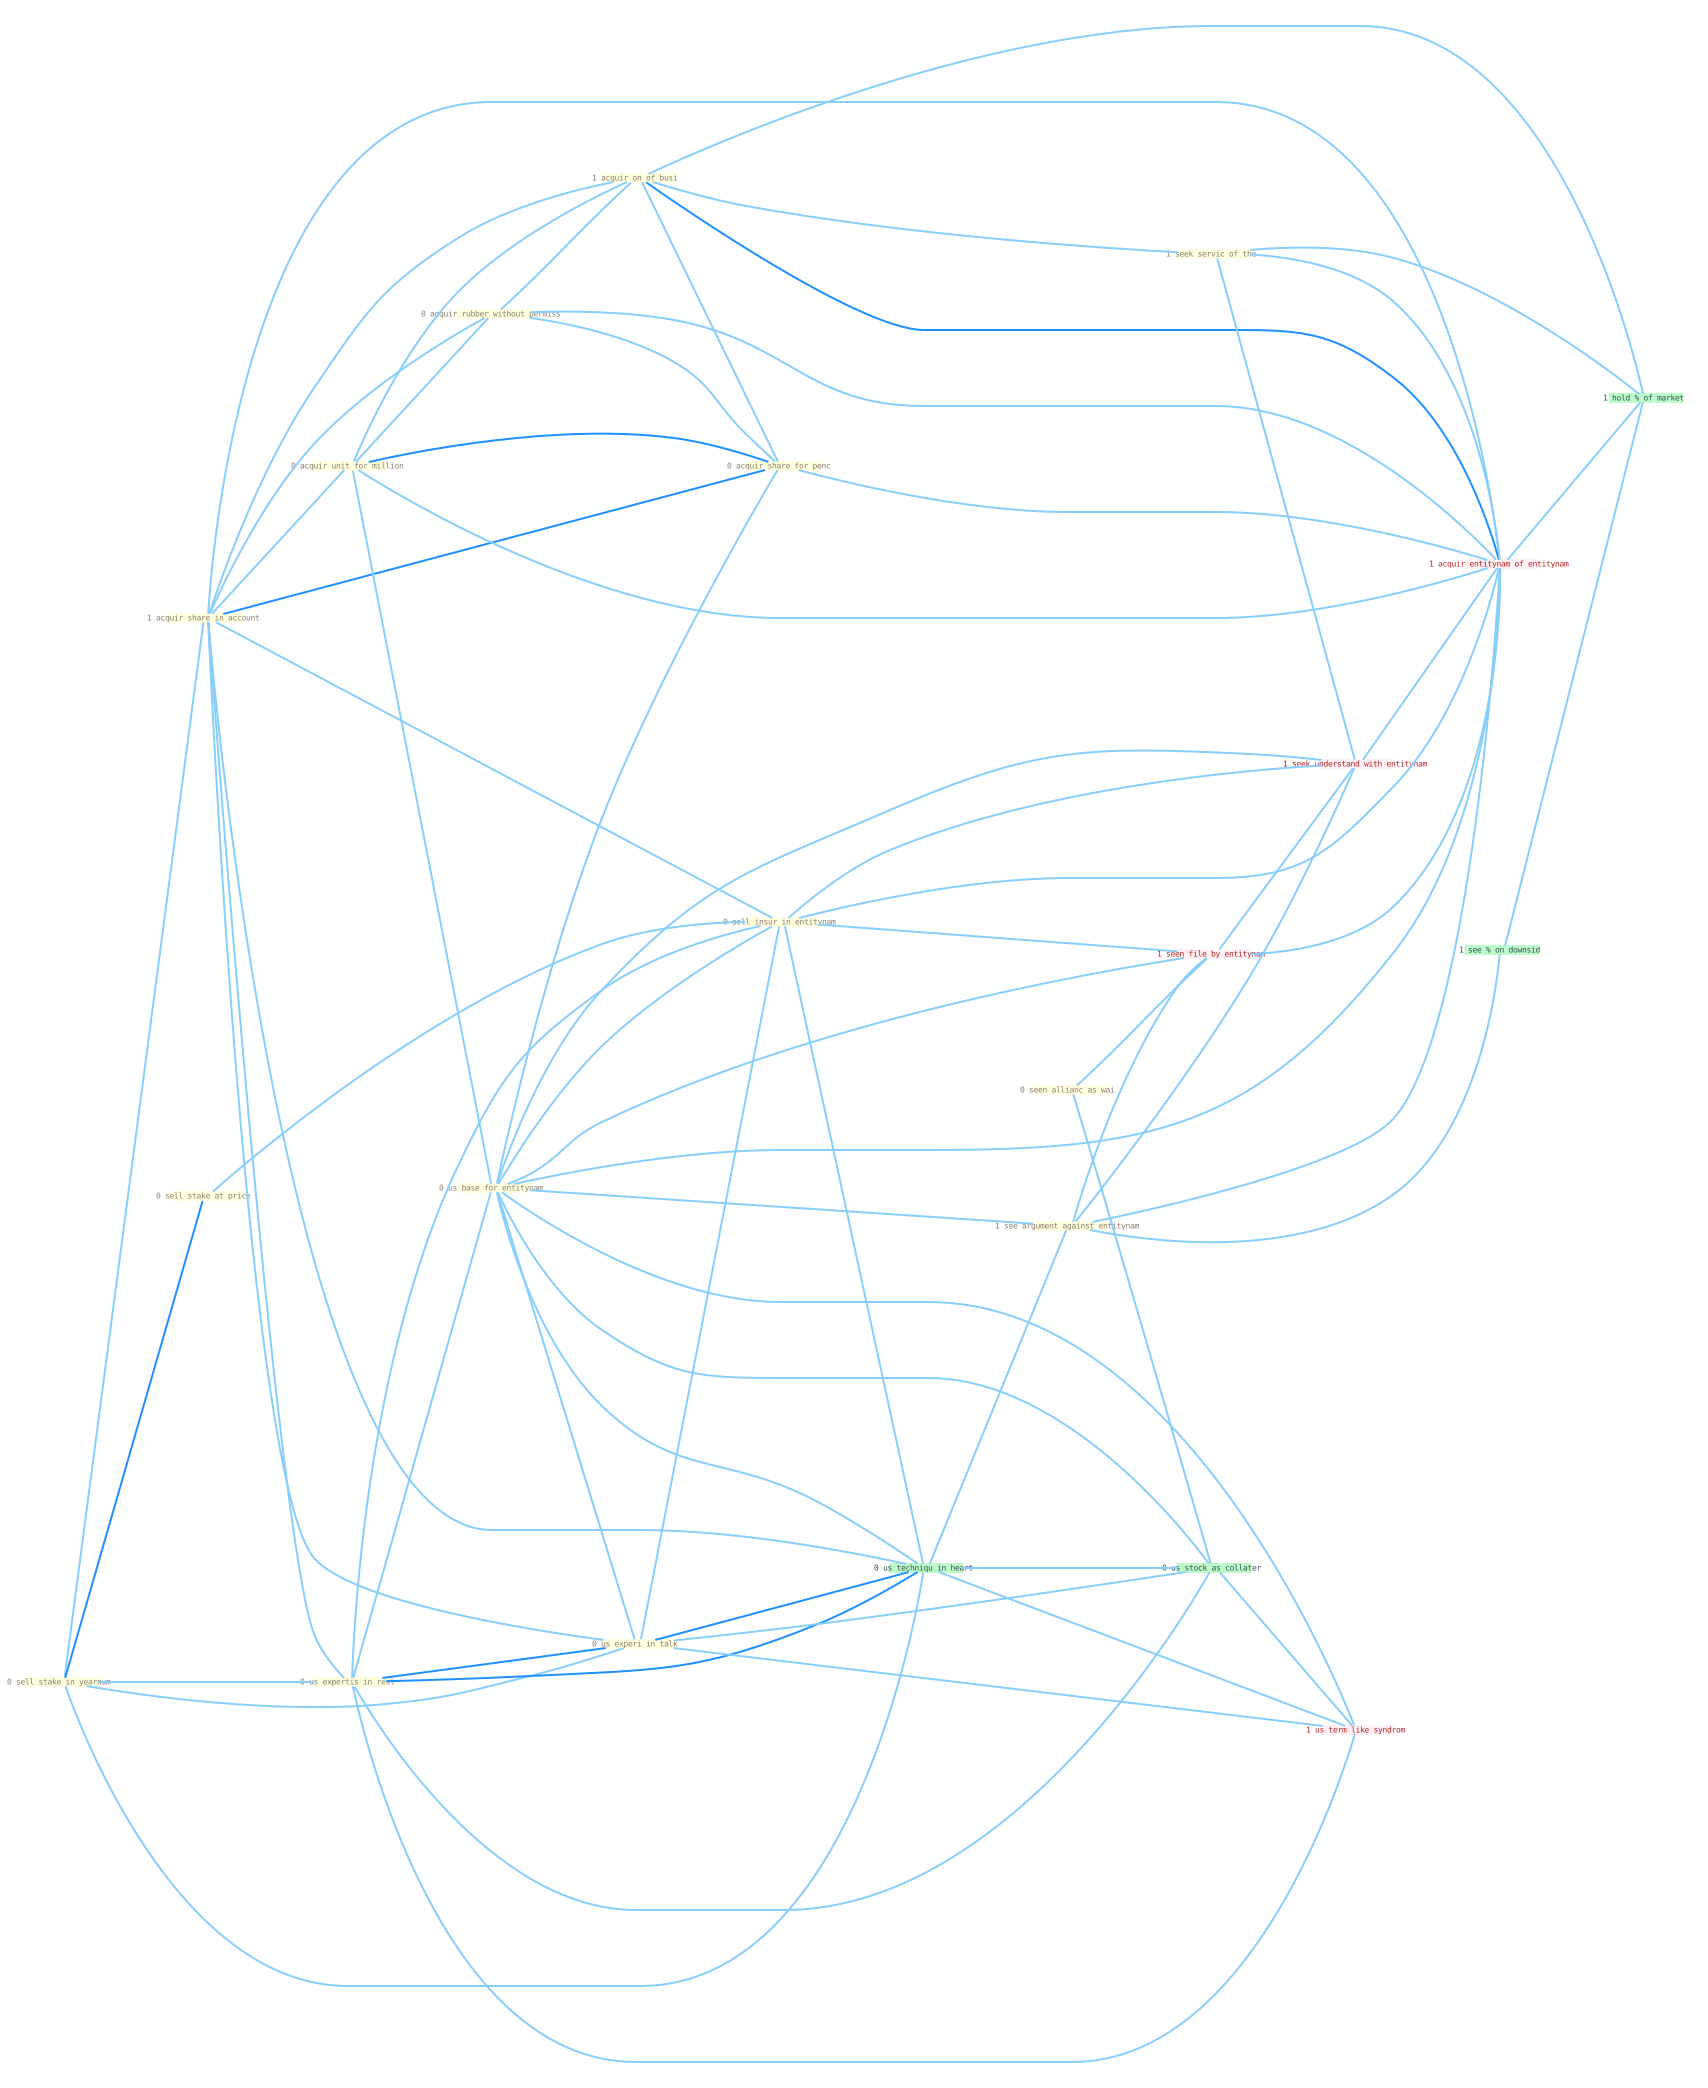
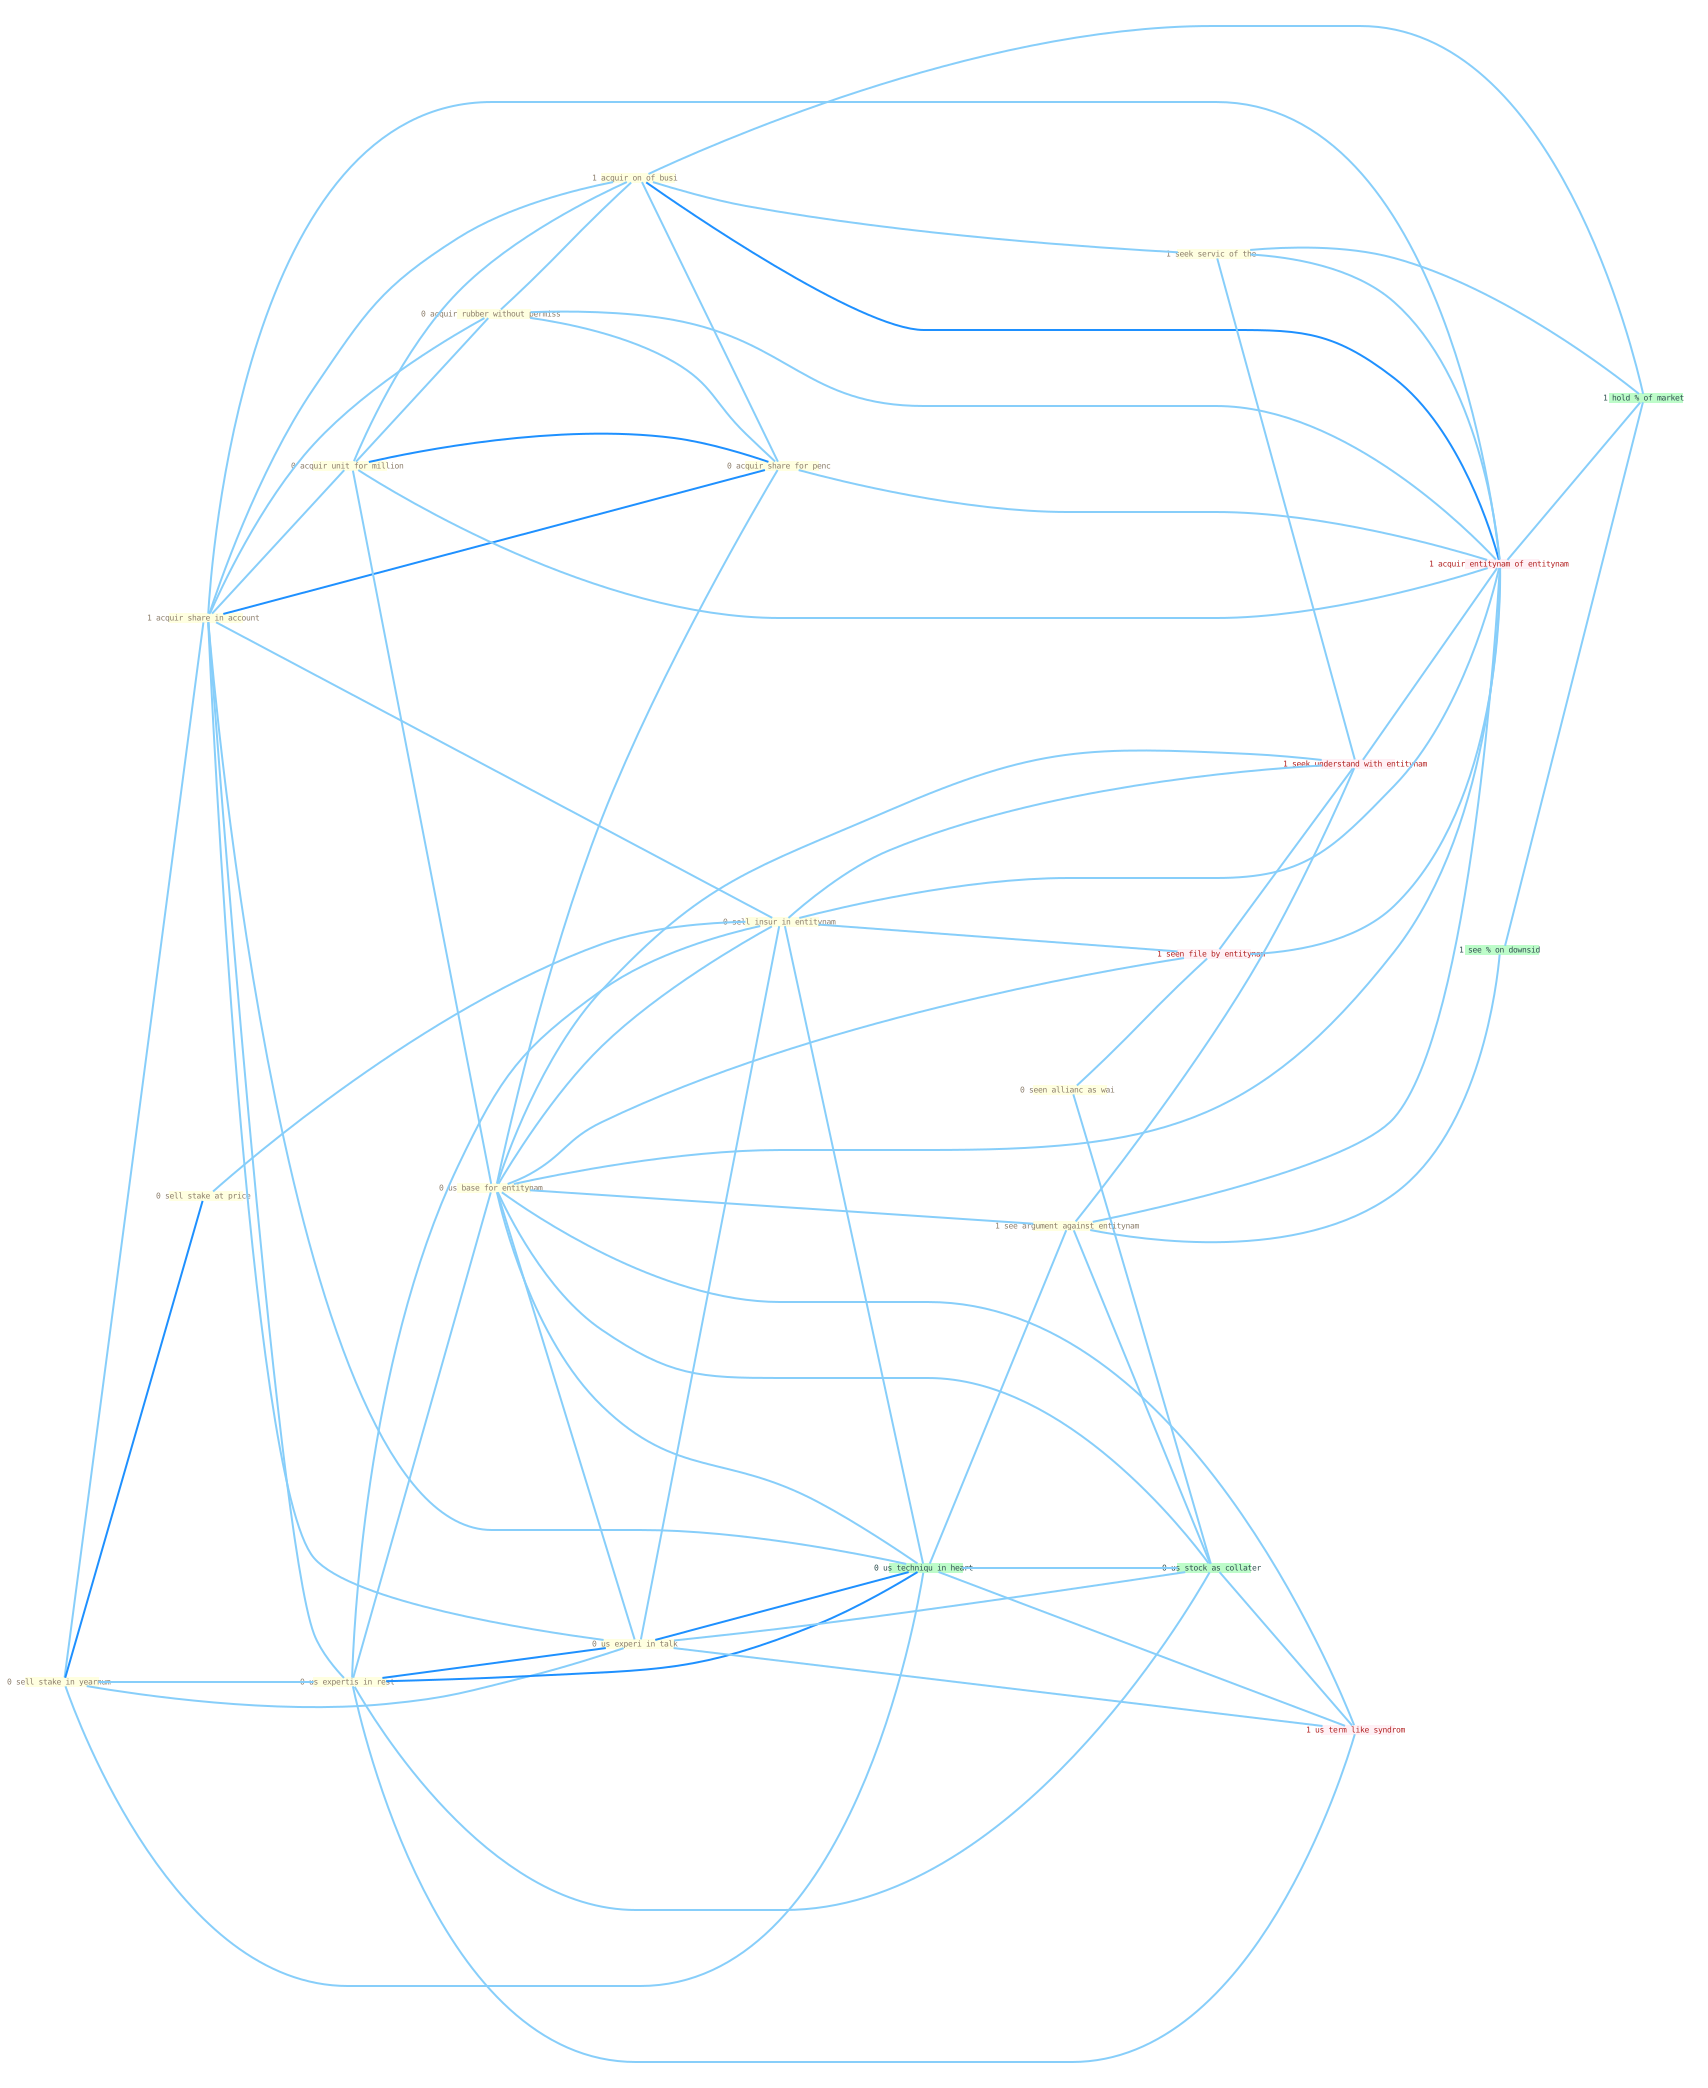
  graph {
    fontname="DejaVu Sans Mono"
    rankdir=LR
    node [color="#ffffe0" fixedsize=true fontcolor="#8b7d6b" fontname="DejaVu Sans Mono" fontsize=4 shape=polygon style=filled]
    edge [color="#87cefa" fontname="DejaVu Sans Mono" w=1]
    "0_sell_stake_in_yearnum " [height=.06 width=.5]
    "1_acquir_share_in_account " [height=.06 width=.5]
    "0_us_expertis_in_rest " [height=.06 width=.5]
    "0_acquir_unit_for_million " [height=.06 width=.5]
    "0_acquir_rubber_without_permiss " [height=.06 width=.5]
    "1_acquir_on_of_busi " [height=.06 width=.5]
    "0_seen_allianc_as_wai " [height=.06 width=.5]
    "1_seek_servic_of_the " [height=.06 width=.5]
    "0_us_base_for_entitynam " [height=.06 width=.5]
    "0_sell_stake_at_price " [height=.06 width=.5]
    "0_acquir_share_for_penc " [height=.06 width=.5]
    "0_us_experi_in_talk " [height=.06 width=.5]
    "0_sell_insur_in_entitynam " [height=.06 width=.5]
    "1_see_argument_against_entitynam " [height=.06 width=.5]
    "1_seen_file_by_entitynam " [color="#fff0f5" fontcolor="#b22222" height=.06 width=.5]
    "1_seek_understand_with_entitynam " [color="#fff0f5" fontcolor="#b22222" height=.06 width=.5]
    "1_acquir_entitynam_of_entitynam " [color="#fff0f5" fontcolor="#b22222" height=.06 width=.5]
    "1_us_term_like_syndrom " [color="#fff0f5" fontcolor="#b22222" height=.06 width=.5]
    "0_us_techniqu_in_heart " [color="#BDFCC9" fontcolor="#2f4f4f" height=.06 width=.5]
    "0_us_stock_as_collater " [color="#BDFCC9" fontcolor="#2f4f4f" height=.06 width=.5]
    "1_hold_%_of_market " [color="#BDFCC9" fontcolor="#2f4f4f" height=.06 width=.5]
    "1_see_%_on_downsid " [color="#BDFCC9" fontcolor="#2f4f4f" height=.06 width=.5]
    subgraph sub_1 {
      "0_sell_stake_in_yearnum "
      "1_acquir_share_in_account "
      "0_us_expertis_in_rest "
      "0_acquir_unit_for_million "
      "0_acquir_rubber_without_permiss "
      "1_acquir_on_of_busi "
      "0_seen_allianc_as_wai "
      "1_seek_servic_of_the "
      "0_us_base_for_entitynam "
      "0_sell_stake_at_price "
      "0_acquir_share_for_penc "
      "0_us_experi_in_talk "
      "0_sell_insur_in_entitynam "
      "1_see_argument_against_entitynam "
    }
    subgraph sub_2 {
      "1_seen_file_by_entitynam "
      "1_seek_understand_with_entitynam "
      "1_acquir_entitynam_of_entitynam "
      "1_us_term_like_syndrom "
    }
    "0_sell_stake_in_yearnum " -- "1_acquir_share_in_account "
    "0_sell_stake_in_yearnum " -- "0_us_expertis_in_rest "
    "0_sell_stake_in_yearnum " -- "0_sell_stake_at_price " [color="#1e90ff" w=2]
    "0_sell_stake_in_yearnum " -- "0_us_experi_in_talk "
    "0_sell_stake_in_yearnum " -- "0_us_techniqu_in_heart "
    "1_acquir_share_in_account " -- "0_us_expertis_in_rest "
    "1_acquir_share_in_account " -- "0_acquir_unit_for_million "
    "1_acquir_share_in_account " -- "0_acquir_rubber_without_permiss "
    "1_acquir_share_in_account " -- "1_acquir_on_of_busi "
    "1_acquir_share_in_account " -- "0_acquir_share_for_penc " [color="#1e90ff" w=2]
    "1_acquir_share_in_account " -- "0_us_experi_in_talk "
    "1_acquir_share_in_account " -- "0_sell_insur_in_entitynam "
    "1_acquir_share_in_account " -- "1_acquir_entitynam_of_entitynam "
    "1_acquir_share_in_account " -- "0_us_techniqu_in_heart "
    "0_us_expertis_in_rest " -- "0_us_base_for_entitynam "
    "0_us_expertis_in_rest " -- "0_us_experi_in_talk " [color="#1e90ff" w=2]
    "0_us_expertis_in_rest " -- "0_sell_insur_in_entitynam "
    "0_us_expertis_in_rest " -- "1_us_term_like_syndrom "
    "0_us_expertis_in_rest " -- "0_us_techniqu_in_heart " [color="#1e90ff" w=2]
    "0_us_expertis_in_rest " -- "0_us_stock_as_collater "
    "0_acquir_unit_for_million " -- "0_acquir_rubber_without_permiss "
    "0_acquir_unit_for_million " -- "1_acquir_on_of_busi "
    "0_acquir_unit_for_million " -- "0_us_base_for_entitynam "
    "0_acquir_unit_for_million " -- "0_acquir_share_for_penc " [color="#1e90ff" w=2]
    "0_acquir_unit_for_million " -- "1_acquir_entitynam_of_entitynam "
    "0_acquir_rubber_without_permiss " -- "1_acquir_on_of_busi "
    "0_acquir_rubber_without_permiss " -- "0_acquir_share_for_penc "
    "0_acquir_rubber_without_permiss " -- "1_acquir_entitynam_of_entitynam "
    "1_acquir_on_of_busi " -- "1_seek_servic_of_the "
    "1_acquir_on_of_busi " -- "0_acquir_share_for_penc "
    "1_acquir_on_of_busi " -- "1_acquir_entitynam_of_entitynam " [color="#1e90ff" w=2]
    "1_acquir_on_of_busi " -- "1_hold_%_of_market "
    "0_seen_allianc_as_wai " -- "1_seen_file_by_entitynam "
    "0_seen_allianc_as_wai " -- "0_us_stock_as_collater "
    "1_seek_servic_of_the " -- "1_seek_understand_with_entitynam "
    "1_seek_servic_of_the " -- "1_acquir_entitynam_of_entitynam "
    "1_seek_servic_of_the " -- "1_hold_%_of_market "
    "0_us_base_for_entitynam " -- "0_acquir_share_for_penc "
    "0_us_base_for_entitynam " -- "0_us_experi_in_talk "
    "0_us_base_for_entitynam " -- "0_sell_insur_in_entitynam "
    "0_us_base_for_entitynam " -- "1_see_argument_against_entitynam "
    "0_us_base_for_entitynam " -- "1_seen_file_by_entitynam "
    "0_us_base_for_entitynam " -- "1_seek_understand_with_entitynam "
    "0_us_base_for_entitynam " -- "1_acquir_entitynam_of_entitynam "
    "0_us_base_for_entitynam " -- "1_us_term_like_syndrom "
    "0_us_base_for_entitynam " -- "0_us_techniqu_in_heart "
    "0_us_base_for_entitynam " -- "0_us_stock_as_collater "
    "0_sell_stake_at_price " -- "0_sell_insur_in_entitynam "
    "0_acquir_share_for_penc " -- "1_acquir_entitynam_of_entitynam "
    "0_us_experi_in_talk " -- "0_sell_insur_in_entitynam "
    "0_us_experi_in_talk " -- "1_us_term_like_syndrom "
    "0_us_experi_in_talk " -- "0_us_techniqu_in_heart " [color="#1e90ff" w=2]
    "0_us_experi_in_talk " -- "0_us_stock_as_collater "
    "0_sell_insur_in_entitynam " -- "1_seen_file_by_entitynam "
    "0_sell_insur_in_entitynam " -- "1_seek_understand_with_entitynam "
    "0_sell_insur_in_entitynam " -- "1_acquir_entitynam_of_entitynam "
    "0_sell_insur_in_entitynam " -- "0_us_techniqu_in_heart "
-   "1_see_argument_against_entitynam " -- "1_seen_file_by_entitynam "
+   "1_see_argument_against_entitynam " -- "0_us_stock_as_collater "
    "1_see_argument_against_entitynam " -- "1_seek_understand_with_entitynam "
    "1_see_argument_against_entitynam " -- "1_acquir_entitynam_of_entitynam "
    "1_see_argument_against_entitynam " -- "1_see_%_on_downsid "
    "1_seen_file_by_entitynam " -- "1_seek_understand_with_entitynam "
    "1_seen_file_by_entitynam " -- "1_acquir_entitynam_of_entitynam "
    "1_seek_understand_with_entitynam " -- "1_acquir_entitynam_of_entitynam "
    "1_acquir_entitynam_of_entitynam " -- "1_hold_%_of_market "
    "0_us_techniqu_in_heart " -- "1_see_argument_against_entitynam "
    "0_us_techniqu_in_heart " -- "1_us_term_like_syndrom "
    "0_us_stock_as_collater " -- "1_us_term_like_syndrom "
    "0_us_stock_as_collater " -- "0_us_techniqu_in_heart "
    "1_see_%_on_downsid " -- "1_hold_%_of_market "
  }
